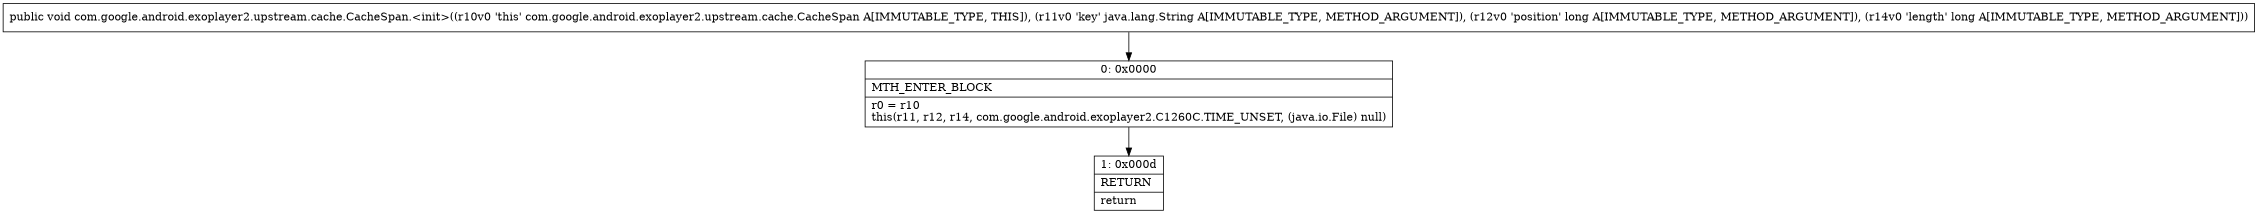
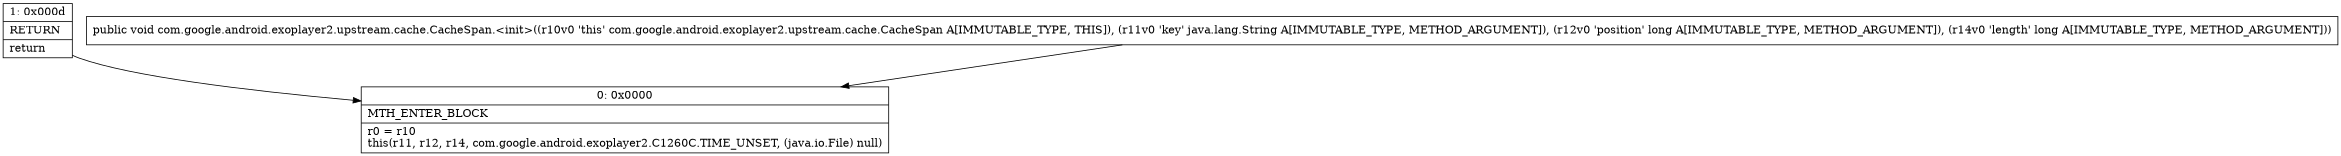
  digraph {
    node [shape=record]
    n1 [label="{0\:\ 0x0000|MTH_ENTER_BLOCK\l|r0 = r10\lthis(r11, r12, r14, com.google.android.exoplayer2.C1260C.TIME_UNSET, (java.io.File) null)\l}"]
    n2 [label="{1\:\ 0x000d|RETURN\l|return\l}"]
    n3 [label="{public void com.google.android.exoplayer2.upstream.cache.CacheSpan.\<init\>((r10v0 'this' com.google.android.exoplayer2.upstream.cache.CacheSpan A[IMMUTABLE_TYPE, THIS]), (r11v0 'key' java.lang.String A[IMMUTABLE_TYPE, METHOD_ARGUMENT]), (r12v0 'position' long A[IMMUTABLE_TYPE, METHOD_ARGUMENT]), (r14v0 'length' long A[IMMUTABLE_TYPE, METHOD_ARGUMENT])) }"]
-   n1 -> n2
+   n2 -> n1
    n3 -> n1
  }
